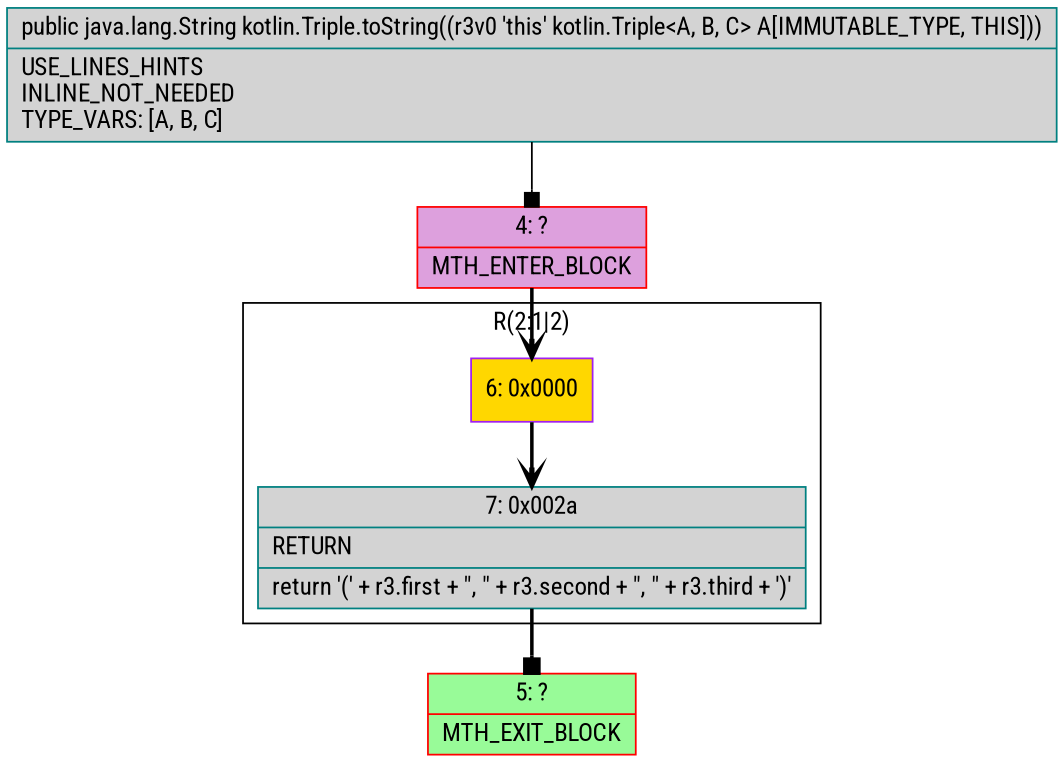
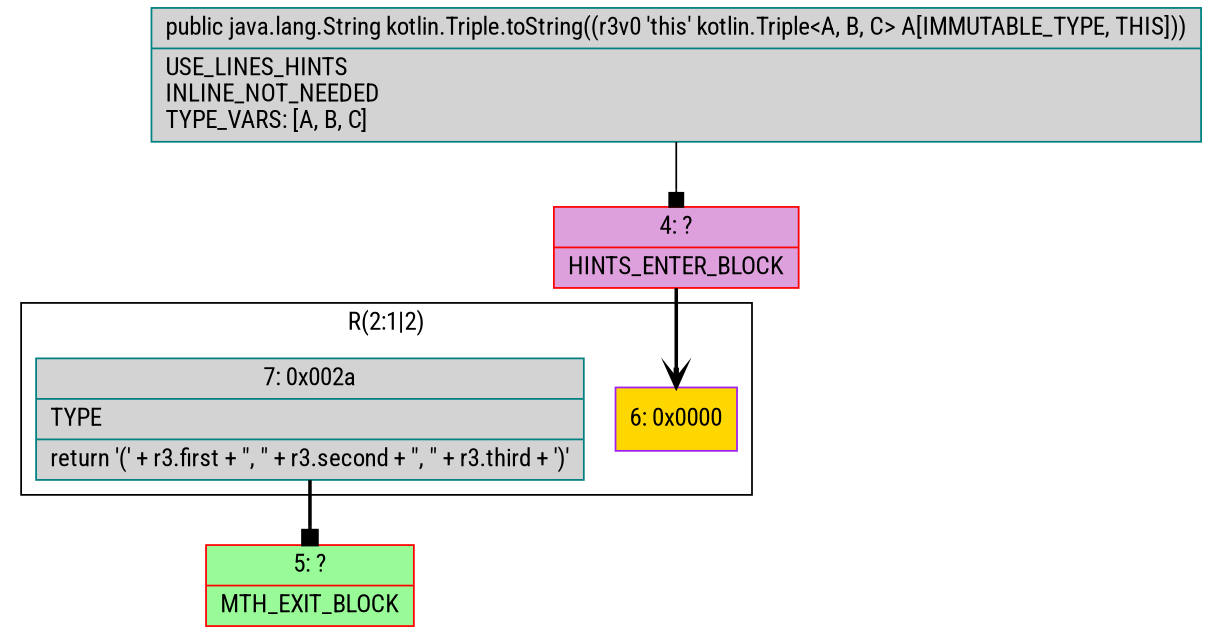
  digraph {
    fontname="Roboto Condensed"
    node [color=teal fillcolor=lightgrey fontname="Roboto Condensed" shape=record style=filled]
    edge [arrowhead=vee fontname="Roboto Condensed" style=bold]
    n1 [color=purple fillcolor=gold label="{6\:\ 0x0000}"]
-   n2 [label="{7\:\ 0x002a|RETURN\l|return '(' + r3.first + \", \" + r3.second + \", \" + r3.third + ')'\l}"]
+   n2 [label="{7\:\ 0x002a|TYPE\l|return '(' + r3.first + \", \" + r3.second + \", \" + r3.third + ')'\l}"]
    n3 [color=red fillcolor=palegreen label="{5\:\ ?|MTH_EXIT_BLOCK\l}"]
-   n4 [color=red fillcolor=plum label="{4\:\ ?|MTH_ENTER_BLOCK\l}"]
+   n4 [color=red fillcolor=plum label="{4\:\ ?|HINTS_ENTER_BLOCK\l}"]
    n5 [label="{public java.lang.String kotlin.Triple.toString((r3v0 'this' kotlin.Triple\<A, B, C\> A[IMMUTABLE_TYPE, THIS]))  | USE_LINES_HINTS\lINLINE_NOT_NEEDED\lTYPE_VARS: [A, B, C]\l}"]
    subgraph cluster_1 {
      label="R(2:1|2)"
      n1
      n2
    }
-   n1 -> n2
    n2 -> n3 [arrowhead=box]
    n4 -> n1
    n5 -> n4 [arrowhead=box style=solid]
  }
